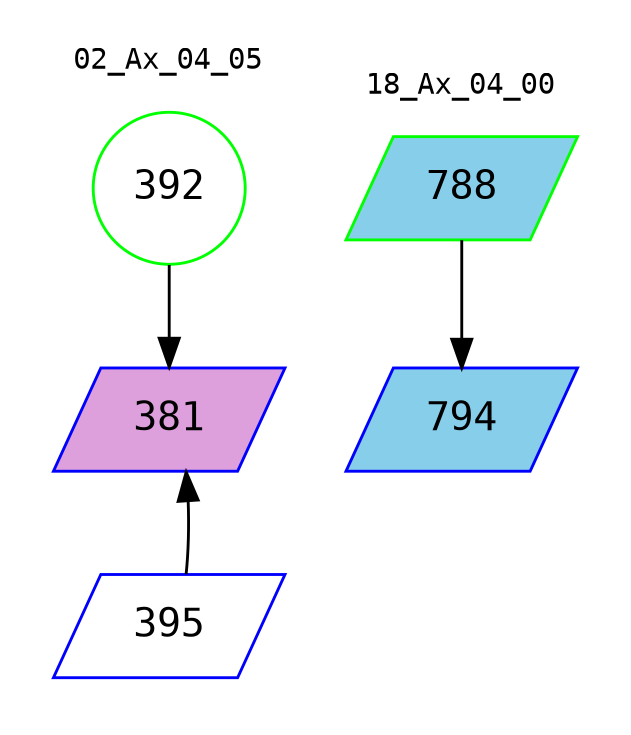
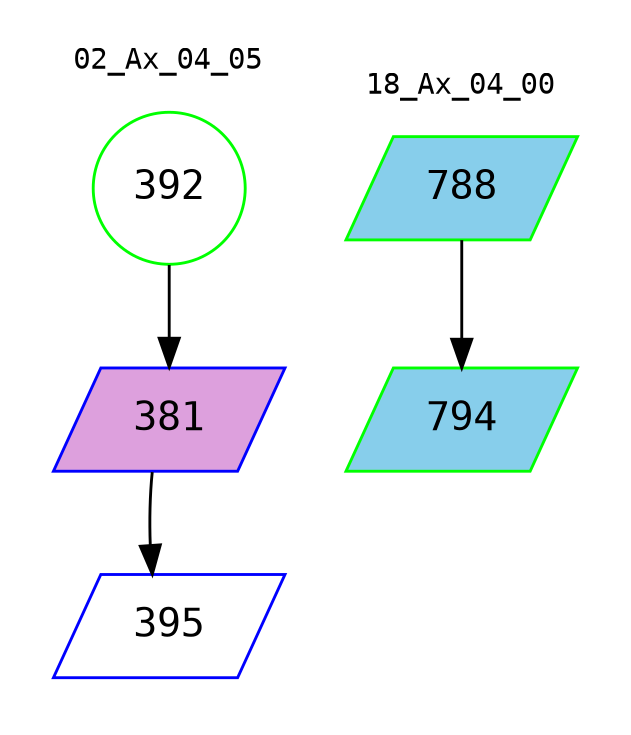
  digraph {
    fontname="DejaVu Sans Mono"
    node [color=blue fillcolor=white fontname="DejaVu Sans Mono" shape=parallelogram style=filled]
    edge [color=black fontname="DejaVu Sans Mono"]
    n1 [color=green label=392 shape=circle]
    n2 [fillcolor=plum label=381]
    n3 [label=395]
    n4 [color=green fillcolor=skyblue label=788]
-   n5 [fillcolor=skyblue label=794]
+   n5 [color=green fillcolor=skyblue label=794]
    subgraph cluster_1 {
      color=white
      fontsize=10
      label="02_Ax_04_05"
      n1
      n2
      n3
    }
    subgraph cluster_2 {
      color=white
      fontsize=10
      label="18_Ax_04_00"
      n4
      n5
    }
    n1 -> n2
-   n3 -> n2
+   n2 -> n3
    n4 -> n5
  }
